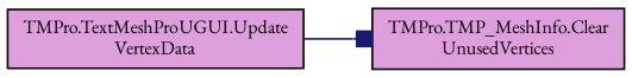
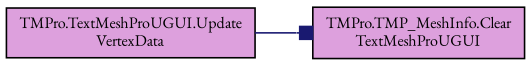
  digraph {
    rankdir=LR
    fontname="EB Garamond"
    node [color=black fillcolor=plum fontname="EB Garamond" fontsize=10 shape=record style=filled]
    n1 [fontcolor=black height=0.2 label="TMPro.TextMeshProUGUI.Update\lVertexData" width=0.4]
-   n2 [height=0.2 label="TMPro.TMP_MeshInfo.Clear\lUnusedVertices" width=0.4]
+   n2 [height=0.2 label="TMPro.TMP_MeshInfo.Clear\lTextMeshProUGUI" width=0.4]
    n1 -> n2 [color=midnightblue fontname="EB Garamond" fontsize=10 labelfontname=Helvetica labelfontsize=10 style=solid arrowhead=box]
  }
